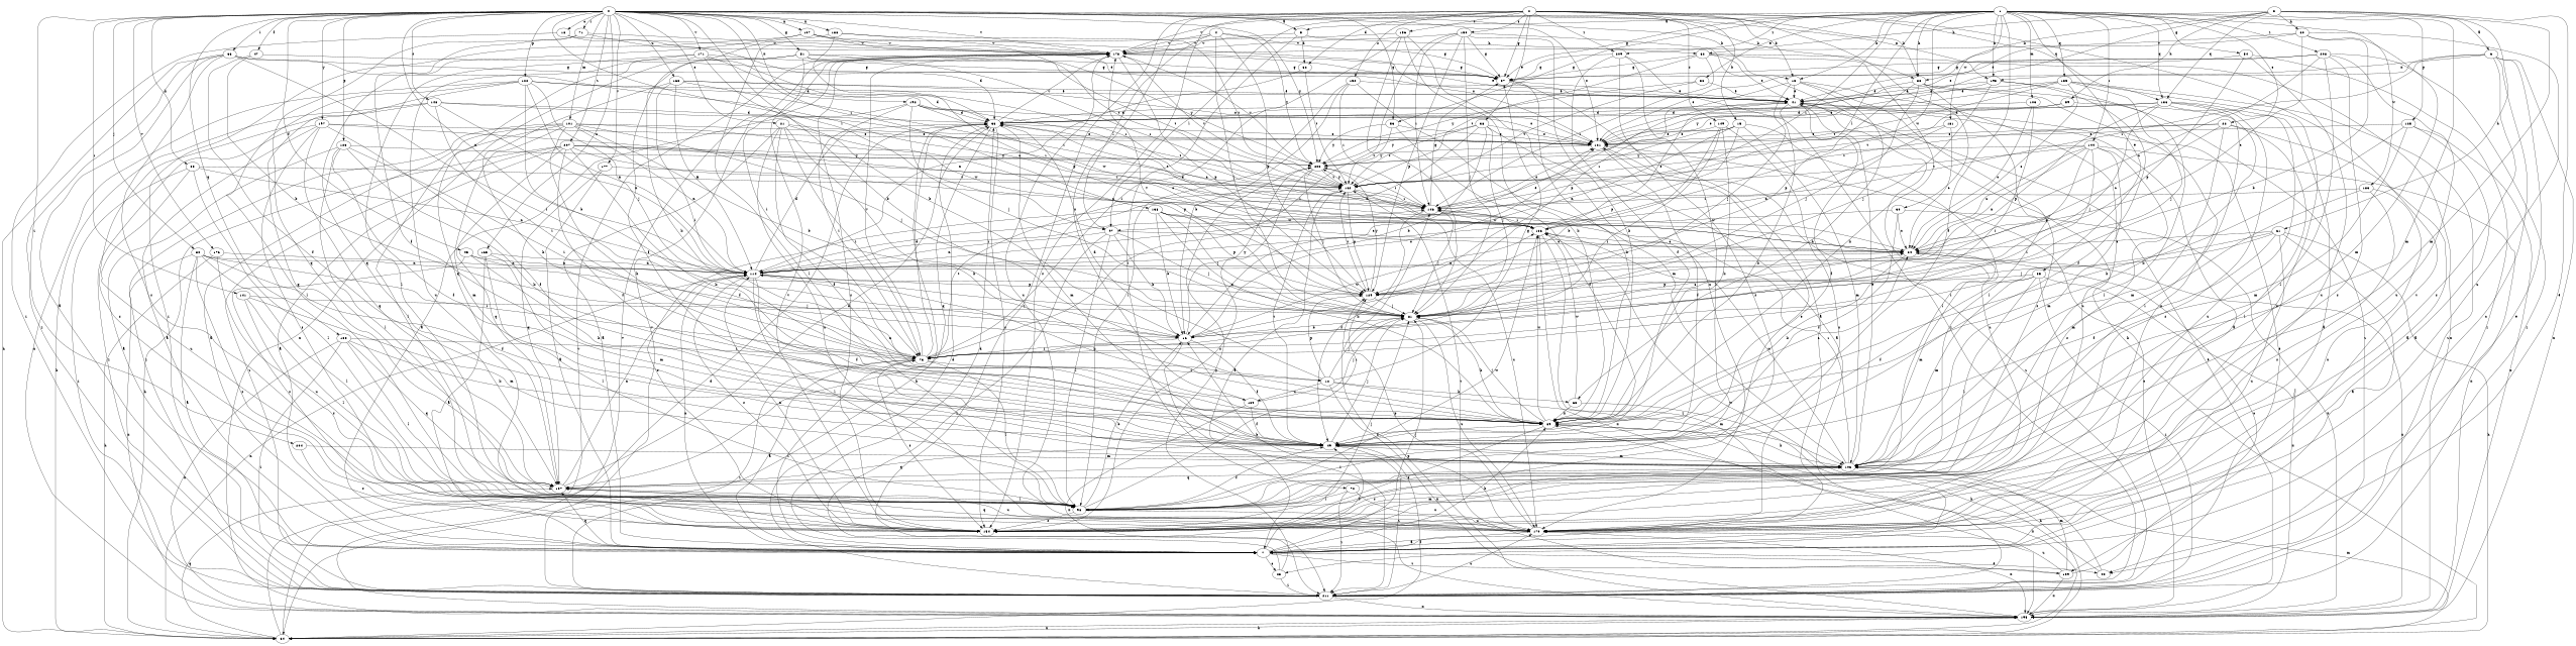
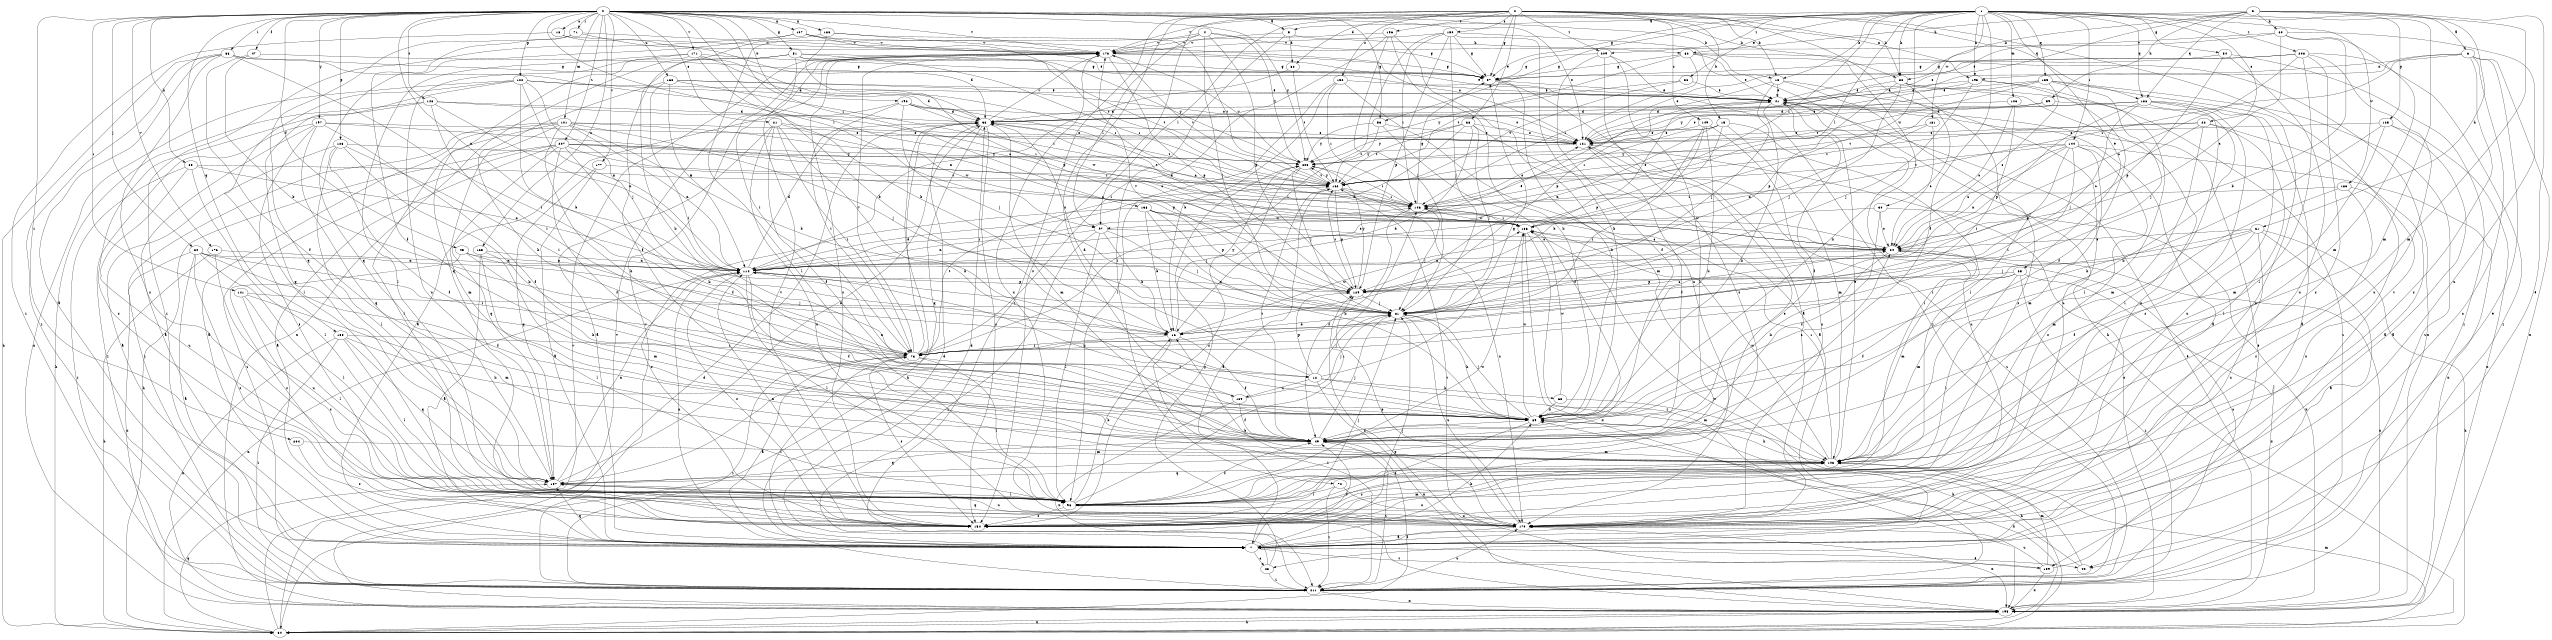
  strict digraph {
    0
    5
    12
    13
    18
    21
    45
    47
    51
    53
    66
    71
    80
    85
    88
    97
    101
    107
    114
    121
    122
    123
    133
    138
    141
    148
    165
    168
    171
    176
    177
    178
    188
    192
    193
    197
    203
    204
    207
    32
    62
    72
    57
    106
    169
    81
    129
    33
    195
    63
    154
    41
    170
    211
    49
    7
    73
    89
    16
    146
    162
    24
    64
    137
    98
    186
    1
    22
    35
    36
    54
    103
    125
    135
    136
    144
    181
    183
    208
    209
    2
    15
    30
    38
    149
    150
    152
    156
    159
    3
    6
    40
    59
    60
    61
    23
    4
    0 -> 5 [label=a]
    0 -> 12 [label=b]
    0 -> 13 [label=b]
    0 -> 18 [label=c]
    0 -> 21 [label=c]
    0 -> 45 [label=f]
    0 -> 47 [label=f]
    0 -> 51 [label=g]
    0 -> 53 [label=g]
    0 -> 66 [label=i]
    0 -> 71 [label=i]
    0 -> 80 [label=j]
    0 -> 85 [label=k]
    0 -> 88 [label=k]
    0 -> 97 [label=l]
    0 -> 101 [label=m]
    0 -> 107 [label=n]
    0 -> 114 [label=n]
    0 -> 121 [label=o]
    0 -> 122 [label=p]
    0 -> 123 [label=p]
    0 -> 133 [label=q]
    0 -> 138 [label=r]
    0 -> 141 [label=r]
    0 -> 148 [label=s]
    0 -> 165 [label=u]
    0 -> 168 [label=u]
    0 -> 171 [label=v]
    0 -> 176 [label=v]
    0 -> 177 [label=v]
    0 -> 178 [label=v]
    0 -> 188 [label=x]
    0 -> 192 [label=x]
    0 -> 193 [label=x]
    0 -> 197 [label=y]
    0 -> 203 [label=y]
    0 -> 204 [label=z]
    0 -> 207 [label=z]
    5 -> 178 [label=v]
    5 -> 32 [label=d]
    5 -> 62 [label=h]
    5 -> 72 [label=i]
    12 -> 57 [label=g]
    12 -> 106 [label=m]
    12 -> 169 [label=u]
    12 -> 81 [label=j]
    12 -> 129 [label=p]
    12 -> 33 [label=d]
    12 -> 195 [label=x]
    12 -> 63 [label=h]
    13 -> 81 [label=j]
    13 -> 129 [label=p]
-   13 -> 63 [label=h]
    13 -> 154 [label=s]
    13 -> 41 [label=e]
    13 -> 170 [label=u]
    18 -> 178 [label=v]
    18 -> 41 [label=e]
    18 -> 211 [label=z]
    21 -> 121 [label=o]
    21 -> 129 [label=p]
    21 -> 170 [label=u]
    21 -> 49 [label=f]
    21 -> 7 [label=a]
    21 -> 73 [label=i]
    21 -> 89 [label=k]
    45 -> 114 [label=n]
    45 -> 154 [label=s]
    45 -> 89 [label=k]
    45 -> 16 [label=f]
    47 -> 57 [label=g]
    47 -> 49 [label=f]
    47 -> 16 [label=b]
    51 -> 203 [label=y]
    51 -> 57 [label=g]
    51 -> 195 [label=x]
    51 -> 49 [label=f]
    51 -> 73 [label=i]
    51 -> 146 [label=r]
    51 -> 162 [label=t]
    53 -> 121 [label=o]
    53 -> 203 [label=y]
    53 -> 49 [label=f]
    53 -> 162 [label=t]
    66 -> 57 [label=g]
    66 -> 154 [label=s]
    66 -> 211 [label=z]
    66 -> 7 [label=a]
    66 -> 73 [label=i]
    66 -> 24 [label=c]
    66 -> 64 [label=h]
    71 -> 178 [label=v]
    71 -> 33 [label=d]
    71 -> 49 [label=f]
    71 -> 137 [label=q]
    80 -> 114 [label=n]
    80 -> 195 [label=x]
    80 -> 154 [label=s]
    80 -> 49 [label=f]
    80 -> 7 [label=a]
    80 -> 73 [label=i]
    80 -> 98 [label=l]
    85 -> 114 [label=n]
    85 -> 170 [label=u]
    85 -> 211 [label=z]
    85 -> 162 [label=t]
    85 -> 98 [label=l]
    88 -> 81 [label=j]
    88 -> 129 [label=p]
    88 -> 41 [label=e]
    88 -> 170 [label=u]
    88 -> 211 [label=z]
    88 -> 98 [label=l]
    97 -> 114 [label=n]
    97 -> 81 [label=j]
    97 -> 211 [label=z]
    97 -> 16 [label=b]
    97 -> 24 [label=c]
    97 -> 98 [label=l]
    101 -> 114 [label=n]
    101 -> 121 [label=o]
    101 -> 106 [label=m]
    101 -> 81 [label=j]
    101 -> 211 [label=z]
    101 -> 7 [label=a]
    101 -> 89 [label=k]
    101 -> 16 [label=b]
    101 -> 98 [label=l]
    101 -> 186 [label=w]
    107 -> 121 [label=o]
    107 -> 178 [label=v]
    107 -> 211 [label=z]
    107 -> 162 [label=t]
    107 -> 137 [label=q]
    114 -> 129 [label=p]
    114 -> 33 [label=d]
    114 -> 154 [label=s]
    114 -> 41 [label=e]
    114 -> 49 [label=f]
    114 -> 89 [label=k]
    114 -> 146 [label=r]
    114 -> 98 [label=l]
    121 -> 203 [label=y]
    121 -> 211 [label=z]
    121 -> 49 [label=f]
    122 -> 114 [label=n]
    122 -> 81 [label=j]
    122 -> 33 [label=d]
    122 -> 195 [label=x]
    122 -> 41 [label=e]
    122 -> 16 [label=b]
    122 -> 137 [label=q]
    122 -> 98 [label=l]
    123 -> 203 [label=y]
    123 -> 49 [label=f]
    123 -> 7 [label=a]
    123 -> 73 [label=i]
    123 -> 89 [label=k]
    123 -> 98 [label=l]
    133 -> 195 [label=x]
    133 -> 211 [label=z]
    133 -> 73 [label=i]
    133 -> 89 [label=k]
    133 -> 137 [label=q]
    133 -> 98 [label=l]
    138 -> 81 [label=j]
    138 -> 129 [label=p]
    138 -> 154 [label=s]
    138 -> 89 [label=k]
    138 -> 16 [label=b]
    138 -> 24 [label=c]
    138 -> 186 [label=w]
    141 -> 106 [label=m]
    141 -> 81 [label=j]
    141 -> 154 [label=s]
    141 -> 98 [label=l]
    148 -> 114 [label=n]
    148 -> 33 [label=d]
    148 -> 154 [label=s]
    148 -> 73 [label=i]
    148 -> 146 [label=r]
    148 -> 64 [label=h]
    165 -> 114 [label=n]
    165 -> 106 [label=m]
    165 -> 7 [label=a]
    165 -> 98 [label=l]
    168 -> 114 [label=n]
    168 -> 121 [label=o]
    168 -> 41 [label=e]
    168 -> 73 [label=i]
    168 -> 89 [label=k]
    168 -> 146 [label=r]
    171 -> 57 [label=g]
    171 -> 33 [label=d]
    171 -> 170 [label=u]
    171 -> 16 [label=b]
    171 -> 146 [label=r]
    171 -> 137 [label=q]
    171 -> 98 [label=l]
    176 -> 114 [label=n]
    176 -> 170 [label=u]
    176 -> 64 [label=h]
    177 -> 7 [label=a]
    177 -> 162 [label=t]
    177 -> 137 [label=q]
    178 -> 57 [label=g]
    178 -> 129 [label=p]
    178 -> 154 [label=s]
    178 -> 41 [label=e]
    178 -> 170 [label=u]
    178 -> 162 [label=t]
    188 -> 178 [label=v]
    188 -> 129 [label=p]
    188 -> 89 [label=k]
    188 -> 162 [label=t]
    192 -> 121 [label=o]
    192 -> 81 [label=j]
    192 -> 33 [label=d]
    192 -> 7 [label=a]
    192 -> 73 [label=i]
    192 -> 24 [label=c]
    192 -> 186 [label=w]
    193 -> 121 [label=o]
    193 -> 81 [label=j]
    193 -> 41 [label=e]
    193 -> 49 [label=f]
    193 -> 98 [label=l]
    197 -> 121 [label=o]
    197 -> 154 [label=s]
    197 -> 211 [label=z]
    197 -> 49 [label=f]
    197 -> 7 [label=a]
    197 -> 24 [label=c]
    197 -> 137 [label=q]
    203 -> 178 [label=v]
    203 -> 81 [label=j]
    203 -> 154 [label=s]
    203 -> 146 [label=r]
    203 -> 162 [label=t]
    204 -> 106 [label=m]
    204 -> 154 [label=s]
    207 -> 203 [label=y]
    207 -> 211 [label=z]
    207 -> 49 [label=f]
    207 -> 7 [label=a]
    207 -> 89 [label=k]
    207 -> 146 [label=r]
    207 -> 162 [label=t]
    207 -> 24 [label=c]
    207 -> 64 [label=h]
    207 -> 137 [label=q]
    32 -> 114 [label=n]
    32 -> 162 [label=t]
    62 -> 57 [label=g]
    62 -> 195 [label=x]
    62 -> 41 [label=e]
    62 -> 89 [label=k]
    62 -> 146 [label=r]
    62 -> 162 [label=t]
    72 -> 170 [label=u]
    72 -> 211 [label=z]
    72 -> 98 [label=l]
    57 -> 41 [label=e]
    57 -> 7 [label=a]
    57 -> 89 [label=k]
    106 -> 154 [label=s]
    106 -> 41 [label=e]
    106 -> 89 [label=k]
    106 -> 146 [label=r]
    106 -> 137 [label=q]
    106 -> 186 [label=w]
    169 -> 114 [label=n]
    169 -> 81 [label=j]
    169 -> 195 [label=x]
    169 -> 49 [label=f]
    81 -> 178 [label=v]
    81 -> 170 [label=u]
    81 -> 89 [label=k]
    81 -> 16 [label=b]
    81 -> 24 [label=c]
    129 -> 114 [label=n]
    129 -> 203 [label=y]
    129 -> 81 [label=j]
    129 -> 162 [label=t]
    33 -> 121 [label=o]
    33 -> 178 [label=v]
    33 -> 106 [label=m]
    33 -> 154 [label=s]
    33 -> 162 [label=t]
    33 -> 64 [label=h]
    33 -> 137 [label=q]
    195 -> 121 [label=o]
    195 -> 178 [label=v]
    195 -> 129 [label=p]
    195 -> 41 [label=e]
    195 -> 64 [label=h]
    63 -> 89 [label=k]
    63 -> 64 [label=h]
    63 -> 186 [label=w]
    154 -> 114 [label=n]
    154 -> 178 [label=v]
    154 -> 106 [label=m]
    154 -> 81 [label=j]
    41 -> 33 [label=d]
    41 -> 49 [label=f]
    41 -> 7 [label=a]
    41 -> 89 [label=k]
    41 -> 98 [label=l]
    170 -> 129 [label=p]
    170 -> 195 [label=x]
    170 -> 7 [label=a]
    170 -> 16 [label=b]
    170 -> 137 [label=q]
    211 -> 178 [label=v]
    211 -> 33 [label=d]
    211 -> 195 [label=x]
    211 -> 41 [label=e]
    211 -> 170 [label=u]
    49 -> 106 [label=m]
    49 -> 81 [label=j]
    49 -> 211 [label=z]
    49 -> 162 [label=t]
    49 -> 137 [label=q]
    7 -> 114 [label=n]
    7 -> 81 [label=j]
    7 -> 49 [label=f]
    7 -> 73 [label=i]
    7 -> 89 [label=k]
    7 -> 137 [label=q]
    7 -> 159 [label=t]
    7 -> 40 [label=e]
    7 -> 23 [label=c]
    73 -> 12 [label=i]
    73 -> 178 [label=v]
    73 -> 33 [label=d]
    73 -> 154 [label=s]
    73 -> 211 [label=z]
    73 -> 7 [label=a]
    73 -> 162 [label=t]
    73 -> 98 [label=l]
    89 -> 81 [label=j]
    89 -> 154 [label=s]
    89 -> 49 [label=f]
    89 -> 24 [label=c]
    89 -> 186 [label=w]
-   16 -> 121 [label=o]
    16 -> 203 [label=y]
    16 -> 211 [label=z]
    16 -> 49 [label=f]
    16 -> 73 [label=i]
    16 -> 186 [label=w]
    146 -> 121 [label=o]
    146 -> 57 [label=g]
    146 -> 81 [label=j]
    146 -> 49 [label=f]
    146 -> 186 [label=w]
    162 -> 203 [label=y]
    162 -> 129 [label=p]
    162 -> 170 [label=u]
    162 -> 7 [label=a]
    162 -> 146 [label=r]
    24 -> 114 [label=n]
    24 -> 106 [label=m]
    24 -> 195 [label=x]
    24 -> 89 [label=k]
    64 -> 114 [label=n]
    64 -> 178 [label=v]
    64 -> 106 [label=m]
    64 -> 33 [label=d]
    64 -> 195 [label=x]
    64 -> 49 [label=f]
    64 -> 89 [label=k]
    64 -> 137 [label=q]
    137 -> 114 [label=n]
    137 -> 121 [label=o]
    137 -> 33 [label=d]
    137 -> 170 [label=u]
    137 -> 98 [label=l]
    98 -> 154 [label=s]
    98 -> 170 [label=u]
    98 -> 49 [label=f]
    98 -> 16 [label=b]
    98 -> 146 [label=r]
    98 -> 186 [label=w]
    186 -> 33 [label=d]
    186 -> 195 [label=x]
    186 -> 41 [label=e]
    186 -> 211 [label=z]
    186 -> 146 [label=r]
    186 -> 24 [label=c]
    1 -> 5 [label=a]
    1 -> 13 [label=b]
    1 -> 53 [label=g]
    1 -> 88 [label=k]
    1 -> 97 [label=l]
    1 -> 178 [label=v]
    1 -> 193 [label=x]
    1 -> 57 [label=g]
    1 -> 106 [label=m]
    1 -> 49 [label=f]
    1 -> 146 [label=r]
    1 -> 186 [label=w]
    1 -> 22 [label=c]
    1 -> 35 [label=e]
    1 -> 36 [label=e]
    1 -> 54 [label=g]
    1 -> 103 [label=m]
    1 -> 125 [label=p]
    1 -> 135 [label=q]
    1 -> 136 [label=q]
    1 -> 144 [label=r]
    1 -> 181 [label=w]
    1 -> 183 [label=w]
    1 -> 208 [label=z]
    1 -> 209 [label=z]
    22 -> 121 [label=o]
    22 -> 106 [label=m]
    22 -> 7 [label=a]
    22 -> 162 [label=t]
    22 -> 24 [label=c]
    22 -> 98 [label=l]
    35 -> 106 [label=m]
    35 -> 129 [label=p]
    35 -> 195 [label=x]
    35 -> 211 [label=z]
    35 -> 49 [label=f]
    35 -> 98 [label=l]
    36 -> 203 [label=y]
    36 -> 41 [label=e]
    36 -> 162 [label=t]
    54 -> 57 [label=g]
    54 -> 129 [label=p]
    54 -> 170 [label=u]
    54 -> 211 [label=z]
    103 -> 33 [label=d]
    103 -> 73 [label=i]
    103 -> 24 [label=c]
    125 -> 121 [label=o]
    125 -> 106 [label=m]
    125 -> 195 [label=x]
    125 -> 7 [label=a]
    125 -> 89 [label=k]
    135 -> 203 [label=y]
    135 -> 81 [label=j]
    135 -> 41 [label=e]
    135 -> 170 [label=u]
    135 -> 211 [label=z]
    135 -> 162 [label=t]
    135 -> 24 [label=c]
    136 -> 121 [label=o]
    136 -> 81 [label=j]
    136 -> 129 [label=p]
    136 -> 33 [label=d]
    136 -> 154 [label=s]
    136 -> 170 [label=u]
    136 -> 7 [label=a]
    136 -> 98 [label=l]
    144 -> 114 [label=n]
    144 -> 203 [label=y]
    144 -> 106 [label=m]
    144 -> 129 [label=p]
    144 -> 195 [label=x]
    144 -> 154 [label=s]
    144 -> 73 [label=i]
    144 -> 162 [label=t]
    144 -> 24 [label=c]
    181 -> 114 [label=n]
    181 -> 121 [label=o]
    181 -> 24 [label=c]
    183 -> 106 [label=m]
    183 -> 154 [label=s]
    183 -> 170 [label=u]
    183 -> 146 [label=r]
    208 -> 121 [label=o]
    208 -> 57 [label=g]
    208 -> 154 [label=s]
    208 -> 170 [label=u]
    208 -> 211 [label=z]
    208 -> 24 [label=c]
    208 -> 98 [label=l]
    209 -> 57 [label=g]
    209 -> 154 [label=s]
    209 -> 211 [label=z]
    209 -> 49 [label=f]
    209 -> 98 [label=l]
    2 -> 13 [label=b]
    2 -> 88 [label=k]
    2 -> 97 [label=l]
    2 -> 32 [label=d]
    2 -> 57 [label=g]
    2 -> 169 [label=u]
    2 -> 154 [label=s]
    2 -> 211 [label=z]
    2 -> 136 [label=q]
    2 -> 209 [label=z]
    2 -> 15 [label=b]
    2 -> 30 [label=d]
    2 -> 38 [label=e]
    2 -> 149 [label=s]
    2 -> 150 [label=s]
    2 -> 152 [label=s]
    2 -> 156 [label=t]
    2 -> 159 [label=t]
    15 -> 114 [label=n]
    15 -> 121 [label=o]
    15 -> 106 [label=m]
    15 -> 129 [label=p]
    15 -> 170 [label=u]
    15 -> 146 [label=r]
    30 -> 195 [label=x]
    30 -> 49 [label=f]
    30 -> 24 [label=c]
    30 -> 186 [label=w]
    38 -> 114 [label=n]
    38 -> 121 [label=o]
    38 -> 203 [label=y]
    38 -> 81 [label=j]
    38 -> 7 [label=a]
    38 -> 16 [label=b]
    38 -> 162 [label=t]
    149 -> 121 [label=o]
    149 -> 170 [label=u]
    149 -> 73 [label=i]
    149 -> 89 [label=k]
    149 -> 16 [label=b]
    150 -> 178 [label=v]
    150 -> 57 [label=g]
    150 -> 81 [label=j]
    150 -> 129 [label=p]
    150 -> 73 [label=i]
    150 -> 89 [label=k]
    150 -> 146 [label=r]
    150 -> 64 [label=h]
    152 -> 106 [label=m]
    152 -> 41 [label=e]
    152 -> 16 [label=b]
    152 -> 146 [label=r]
    152 -> 98 [label=l]
    156 -> 178 [label=v]
    156 -> 81 [label=j]
    156 -> 170 [label=u]
    156 -> 73 [label=i]
    156 -> 89 [label=k]
    159 -> 106 [label=m]
    159 -> 195 [label=x]
    159 -> 170 [label=u]
    159 -> 162 [label=t]
    159 -> 24 [label=c]
    3 -> 88 [label=k]
    3 -> 121 [label=o]
    3 -> 62 [label=h]
    3 -> 106 [label=m]
    3 -> 136 [label=q]
    3 -> 6 [label=a]
    3 -> 40 [label=e]
    3 -> 59 [label=h]
    3 -> 60 [label=h]
    3 -> 61 [label=h]
    6 -> 193 [label=x]
    6 -> 33 [label=d]
    6 -> 195 [label=x]
    6 -> 154 [label=s]
    6 -> 146 [label=r]
    6 -> 40 [label=e]
    6 -> 23 [label=c]
    40 -> 89 [label=k]
    40 -> 186 [label=w]
    59 -> 33 [label=d]
    59 -> 89 [label=k]
    59 -> 162 [label=t]
    60 -> 178 [label=v]
    60 -> 106 [label=m]
    60 -> 41 [label=e]
    60 -> 170 [label=u]
    60 -> 16 [label=b]
    60 -> 24 [label=c]
    61 -> 81 [label=j]
    61 -> 170 [label=u]
    61 -> 49 [label=f]
    61 -> 7 [label=a]
    61 -> 73 [label=i]
    61 -> 24 [label=c]
    61 -> 64 [label=h]
    23 -> 203 [label=y]
    23 -> 33 [label=d]
    23 -> 211 [label=z]
    4 -> 97 [label=l]
    4 -> 178 [label=v]
    4 -> 203 [label=y]
    4 -> 57 [label=g]
    4 -> 81 [label=j]
    4 -> 129 [label=p]
    4 -> 98 [label=l]
  }
